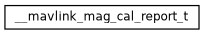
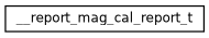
  digraph {
    rankdir=LR
-   n1 [color=black fillcolor=white fontname=Helvetica fontsize=10 height=0.2 label=__mavlink_mag_cal_report_t shape=record style=filled width=0.4]
+   n1 [color=black fillcolor=white fontname=Helvetica fontsize=10 height=0.2 label=__report_mag_cal_report_t shape=record style=filled width=0.4]
  }
